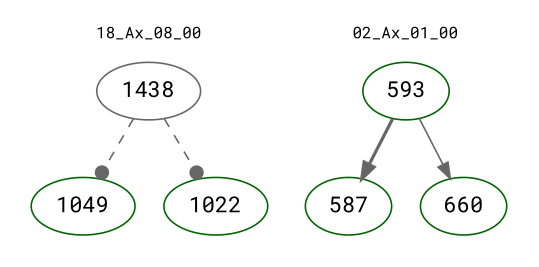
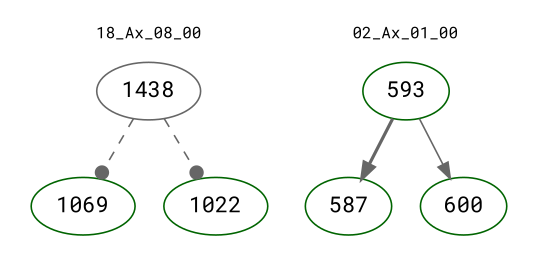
  digraph {
    fontname="Roboto Mono"
    node [color=darkgreen fontname="Roboto Mono"]
    edge [arrowhead=dot color=gray40 fontname="Roboto Mono" style=dashed]
    n1 [color=gray40 label=1438]
-   n2 [label=1049]
+   n2 [label=1069]
    n3 [label=1022]
    n4 [label=593]
    n5 [label=587]
-   n6 [label=660]
+   n6 [label=600]
    subgraph cluster_1 {
      color=white
      fontsize=10
      label="18_Ax_08_00"
      n1
      n2
      n3
    }
    subgraph cluster_2 {
      color=white
      fontsize=10
      label="02_Ax_01_00"
      n4
      n5
      n6
    }
    n1 -> n2
    n1 -> n3
    n4 -> n5 [arrowhead=normal style=bold]
    n4 -> n6 [arrowhead=normal style=solid]
  }
